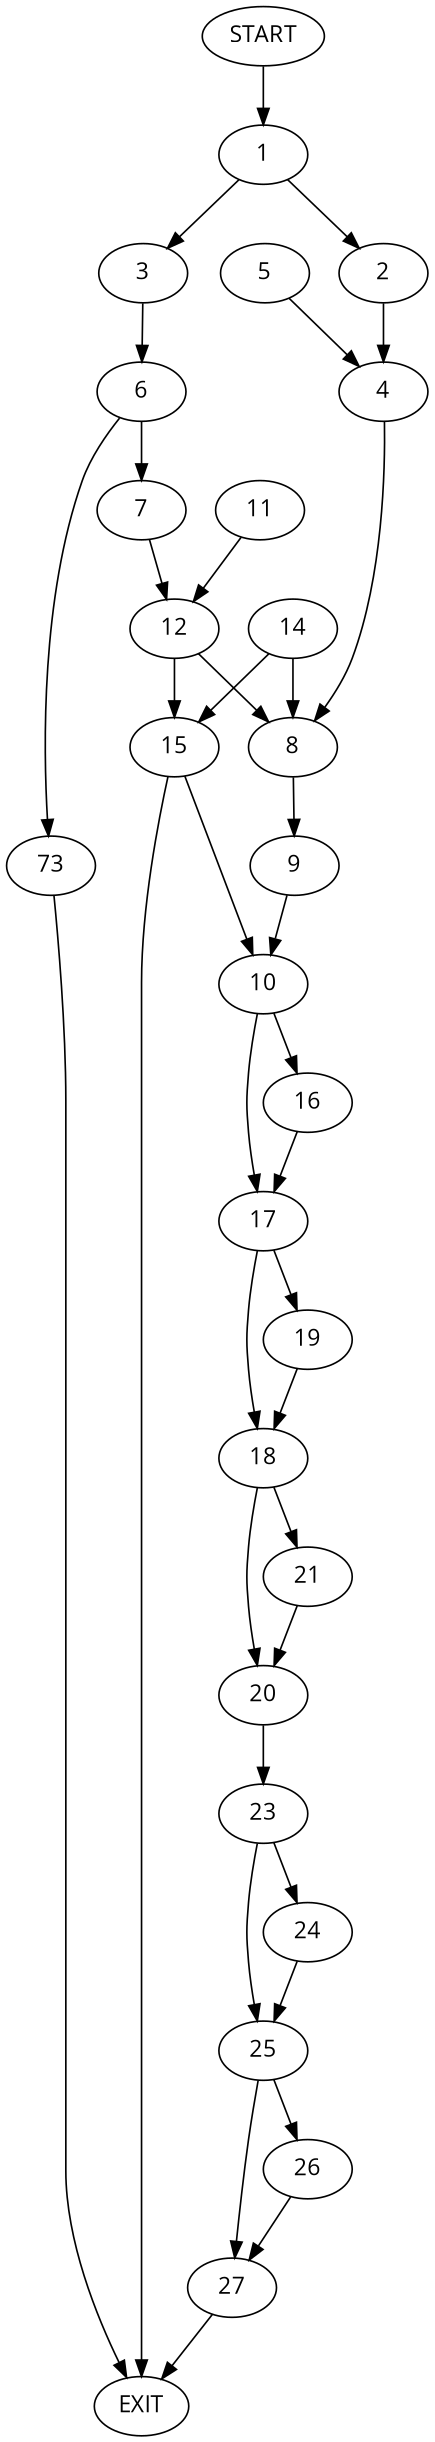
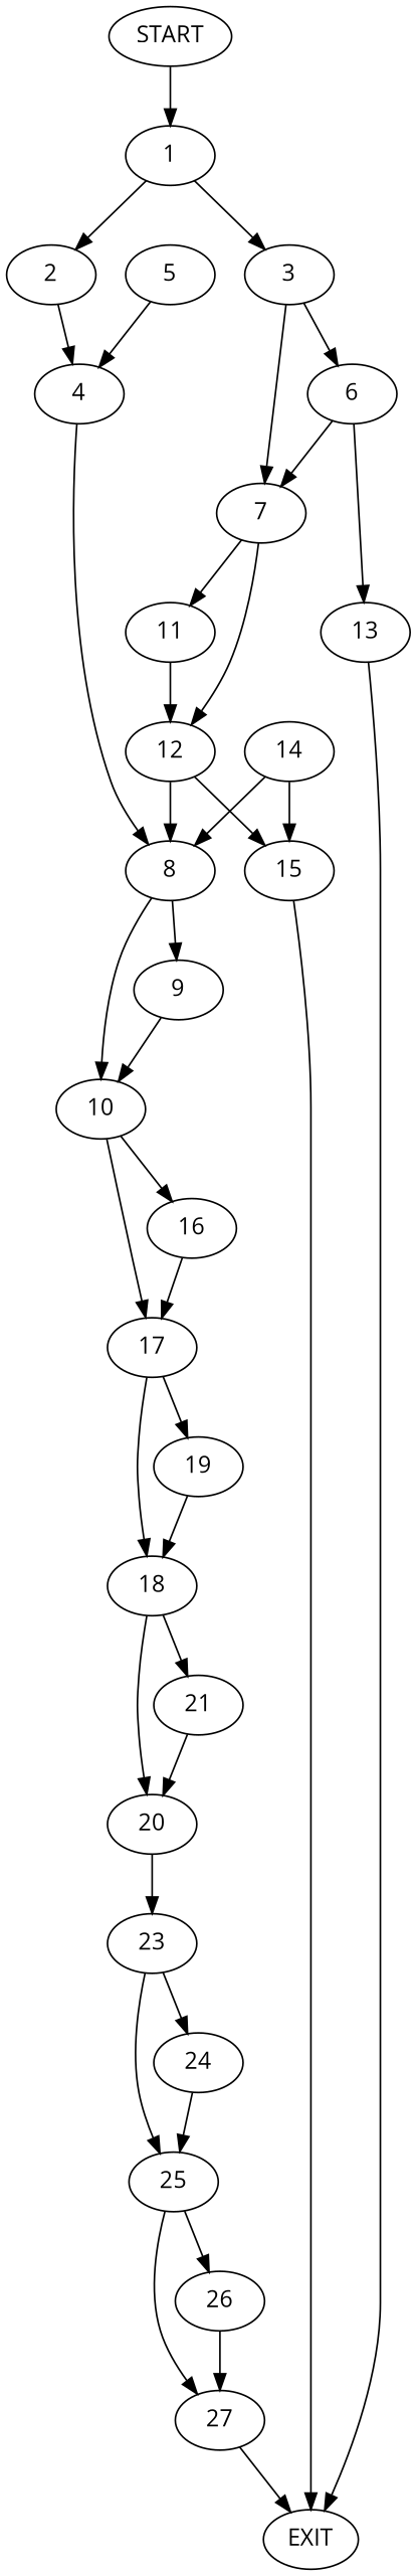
  digraph {
    fontname="Open Sans"
    node [fontname="Open Sans"]
    edge [fontname="Open Sans"]
    n1 [label=START]
    1
    2
    3
    n5 [label=EXIT]
    4
    6
    7
    8
    5
-   13 [label=73]
+   13
    11
    12
    9
    10
    15
    16
    17
    18
    19
    14
    20
    21
    23
    24
    25
    26
    27
    n1 -> 1
    1 -> 2
    1 -> 3
    2 -> 4
    3 -> 6
+   3 -> 7
    4 -> 8
    6 -> 7
    6 -> 13
+   7 -> 11
    7 -> 12
    8 -> 9
-   15 -> 10
+   8 -> 10
    5 -> 4
    13 -> n5
    11 -> 12
    12 -> 8
    12 -> 15
    9 -> 10
    10 -> 16
    10 -> 17
    15 -> n5
    16 -> 17
    17 -> 18
    17 -> 19
    18 -> 20
    18 -> 21
    19 -> 18
    14 -> 8
    14 -> 15
    20 -> 23
    21 -> 20
    23 -> 24
    23 -> 25
    24 -> 25
    25 -> 26
    25 -> 27
    26 -> 27
    27 -> n5
  }
